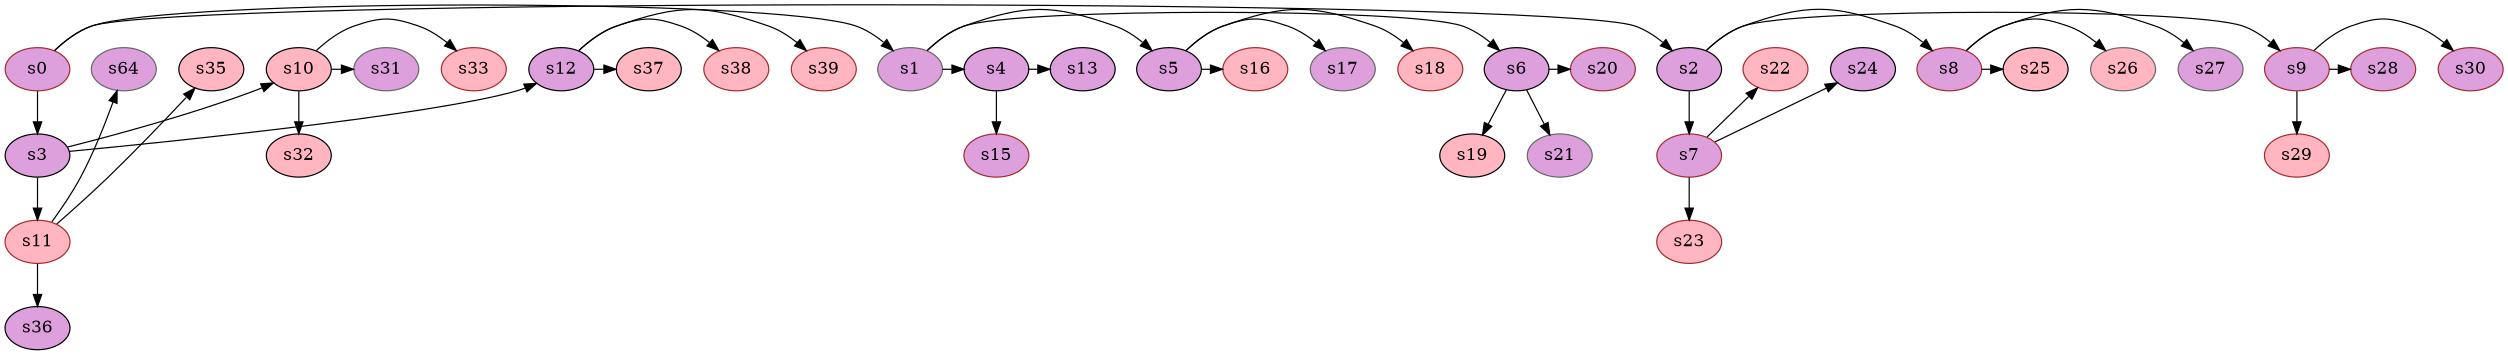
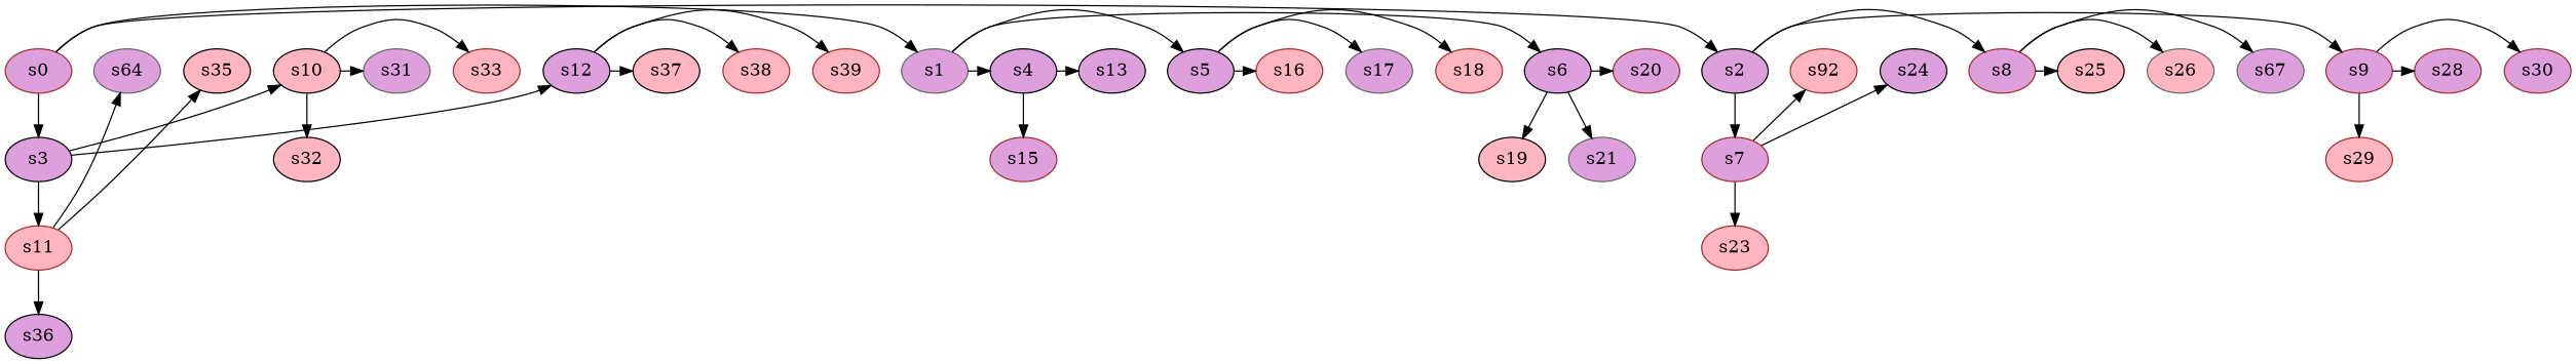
  digraph {
    node [color=brown fillcolor=plum player=0 style=filled]
    s0 [player=1]
    s1 [color=gray40]
    s2 [color=black]
    s3 [color=black player=1]
    s4 [color=black]
    s5 [color=black player=1]
    s6 [color=black]
    s7 [player=1]
    s8
    s9 [player=1]
    s10 [color=black fillcolor=lightpink player=1]
    s11 [fillcolor=lightpink]
    s12 [color=black player=1]
    s13 [color=black]
    s15
    s16 [fillcolor=lightpink player=1]
    s17 [color=gray40]
    s18 [fillcolor=lightpink]
    s19 [color=black fillcolor=lightpink]
    s20
    s21 [color=gray40]
-   s22 [fillcolor=lightpink]
+   s22 [fillcolor=lightpink label=s92]
    s23 [fillcolor=lightpink]
    s24 [color=black player=1]
    s25 [color=black fillcolor=lightpink player=1]
    s26 [color=gray40 fillcolor=lightpink player=1]
-   s27 [color=gray40]
+   s27 [color=gray40 label=s67]
    s28 [player=1]
    s29 [fillcolor=lightpink player=1]
    s30
    s31 [color=gray40]
    s32 [color=black fillcolor=lightpink]
    s33 [fillcolor=lightpink]
    n34 [color=gray40 label=s64 player=1]
    s35 [color=black fillcolor=lightpink]
    s36 [color=black]
    s37 [color=black fillcolor=lightpink]
    s38 [fillcolor=lightpink]
    s39 [fillcolor=lightpink]
    s0 -> s1 [constraint="time % 3 == 1"]
    s0 -> s2 [constraint="time == 0 || time == 1 || time == 8"]
    s0 -> s3
    s1 -> s4 [constraint="time % 5 == 2"]
    s1 -> s5 [constraint="time % 4 == 0 || time % 3 == 1"]
    s1 -> s6 [constraint="time % 2 == 0"]
    s2 -> s7
    s2 -> s8 [constraint="!(time % 5 == 0)"]
    s2 -> s9 [constraint="time == 3 || time == 12"]
    s3 -> s10 [constraint="time % 3 == 0 || time % 4 == 1"]
    s3 -> s11
    s3 -> s12 [constraint="time == 10"]
    s4 -> s13 [constraint="!(time % 3 == 0)"]
    s4 -> s15
    s5 -> s16 [constraint="time == 0 || time == 2 || time == 10 || time == 12"]
    s5 -> s17 [constraint="time == 1 || time == 5"]
    s5 -> s18 [constraint="time == 0 || time == 3"]
    s6 -> s19
    s6 -> s20 [constraint="!(time % 5 == 0)"]
    s6 -> s21
    s7 -> s22 [constraint="time == 0 || time == 8 || time == 12"]
    s7 -> s23
    s7 -> s24 [constraint="!(time % 5 == 0)"]
    s8 -> s25 [constraint="time % 2 == 0 || time % 3 == 1"]
    s8 -> s26 [constraint="time % 2 == 0 || time % 4 == 1"]
    s8 -> s27 [constraint="time % 5 == 4"]
    s9 -> s28 [constraint="time % 2 == 0 || time % 2 == 1"]
    s9 -> s29
    s9 -> s30 [constraint="time % 5 == 3"]
    s10 -> s31 [constraint="time % 6 == 3"]
    s10 -> s32
    s10 -> s33 [constraint="time % 2 == 1"]
    s11 -> n34 [constraint="time % 2 == 0"]
    s11 -> s35 [constraint="time % 6 == 2"]
    s11 -> s36
    s12 -> s37 [constraint="time == 2 || time == 6 || time == 9 || time == 11"]
    s12 -> s38 [constraint="time == 12"]
    s12 -> s39 [constraint="time % 3 == 0 || time % 4 == 1"]
  }
